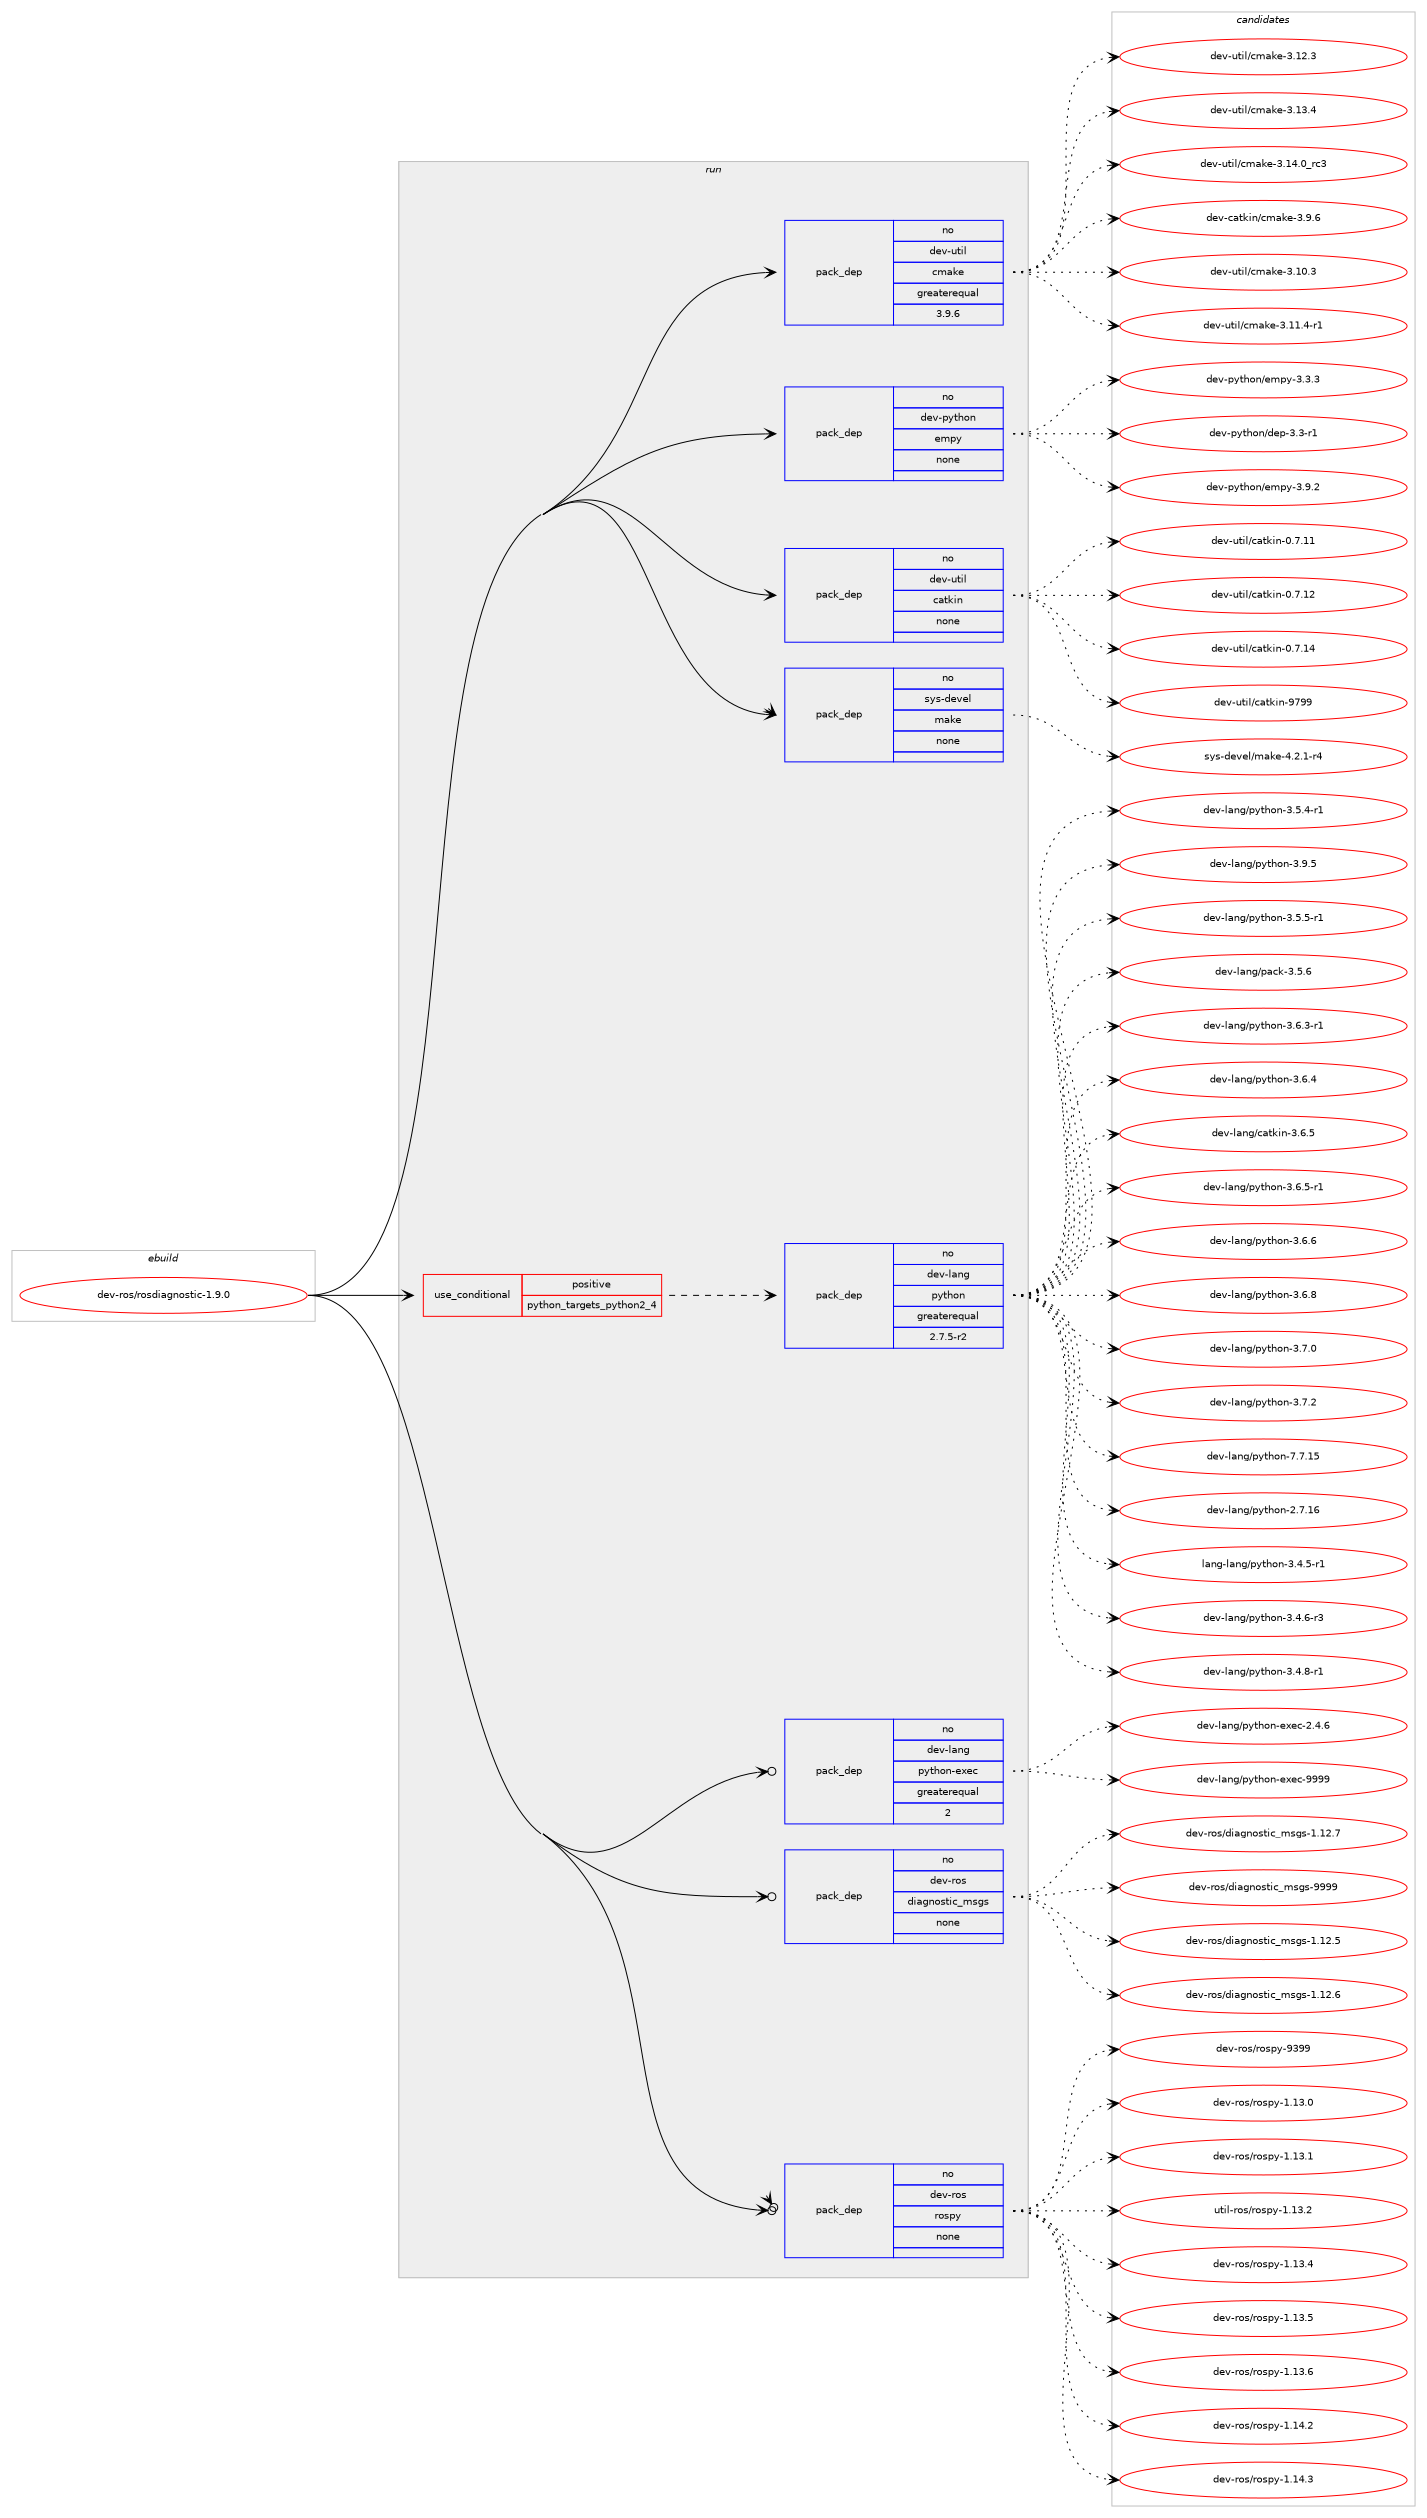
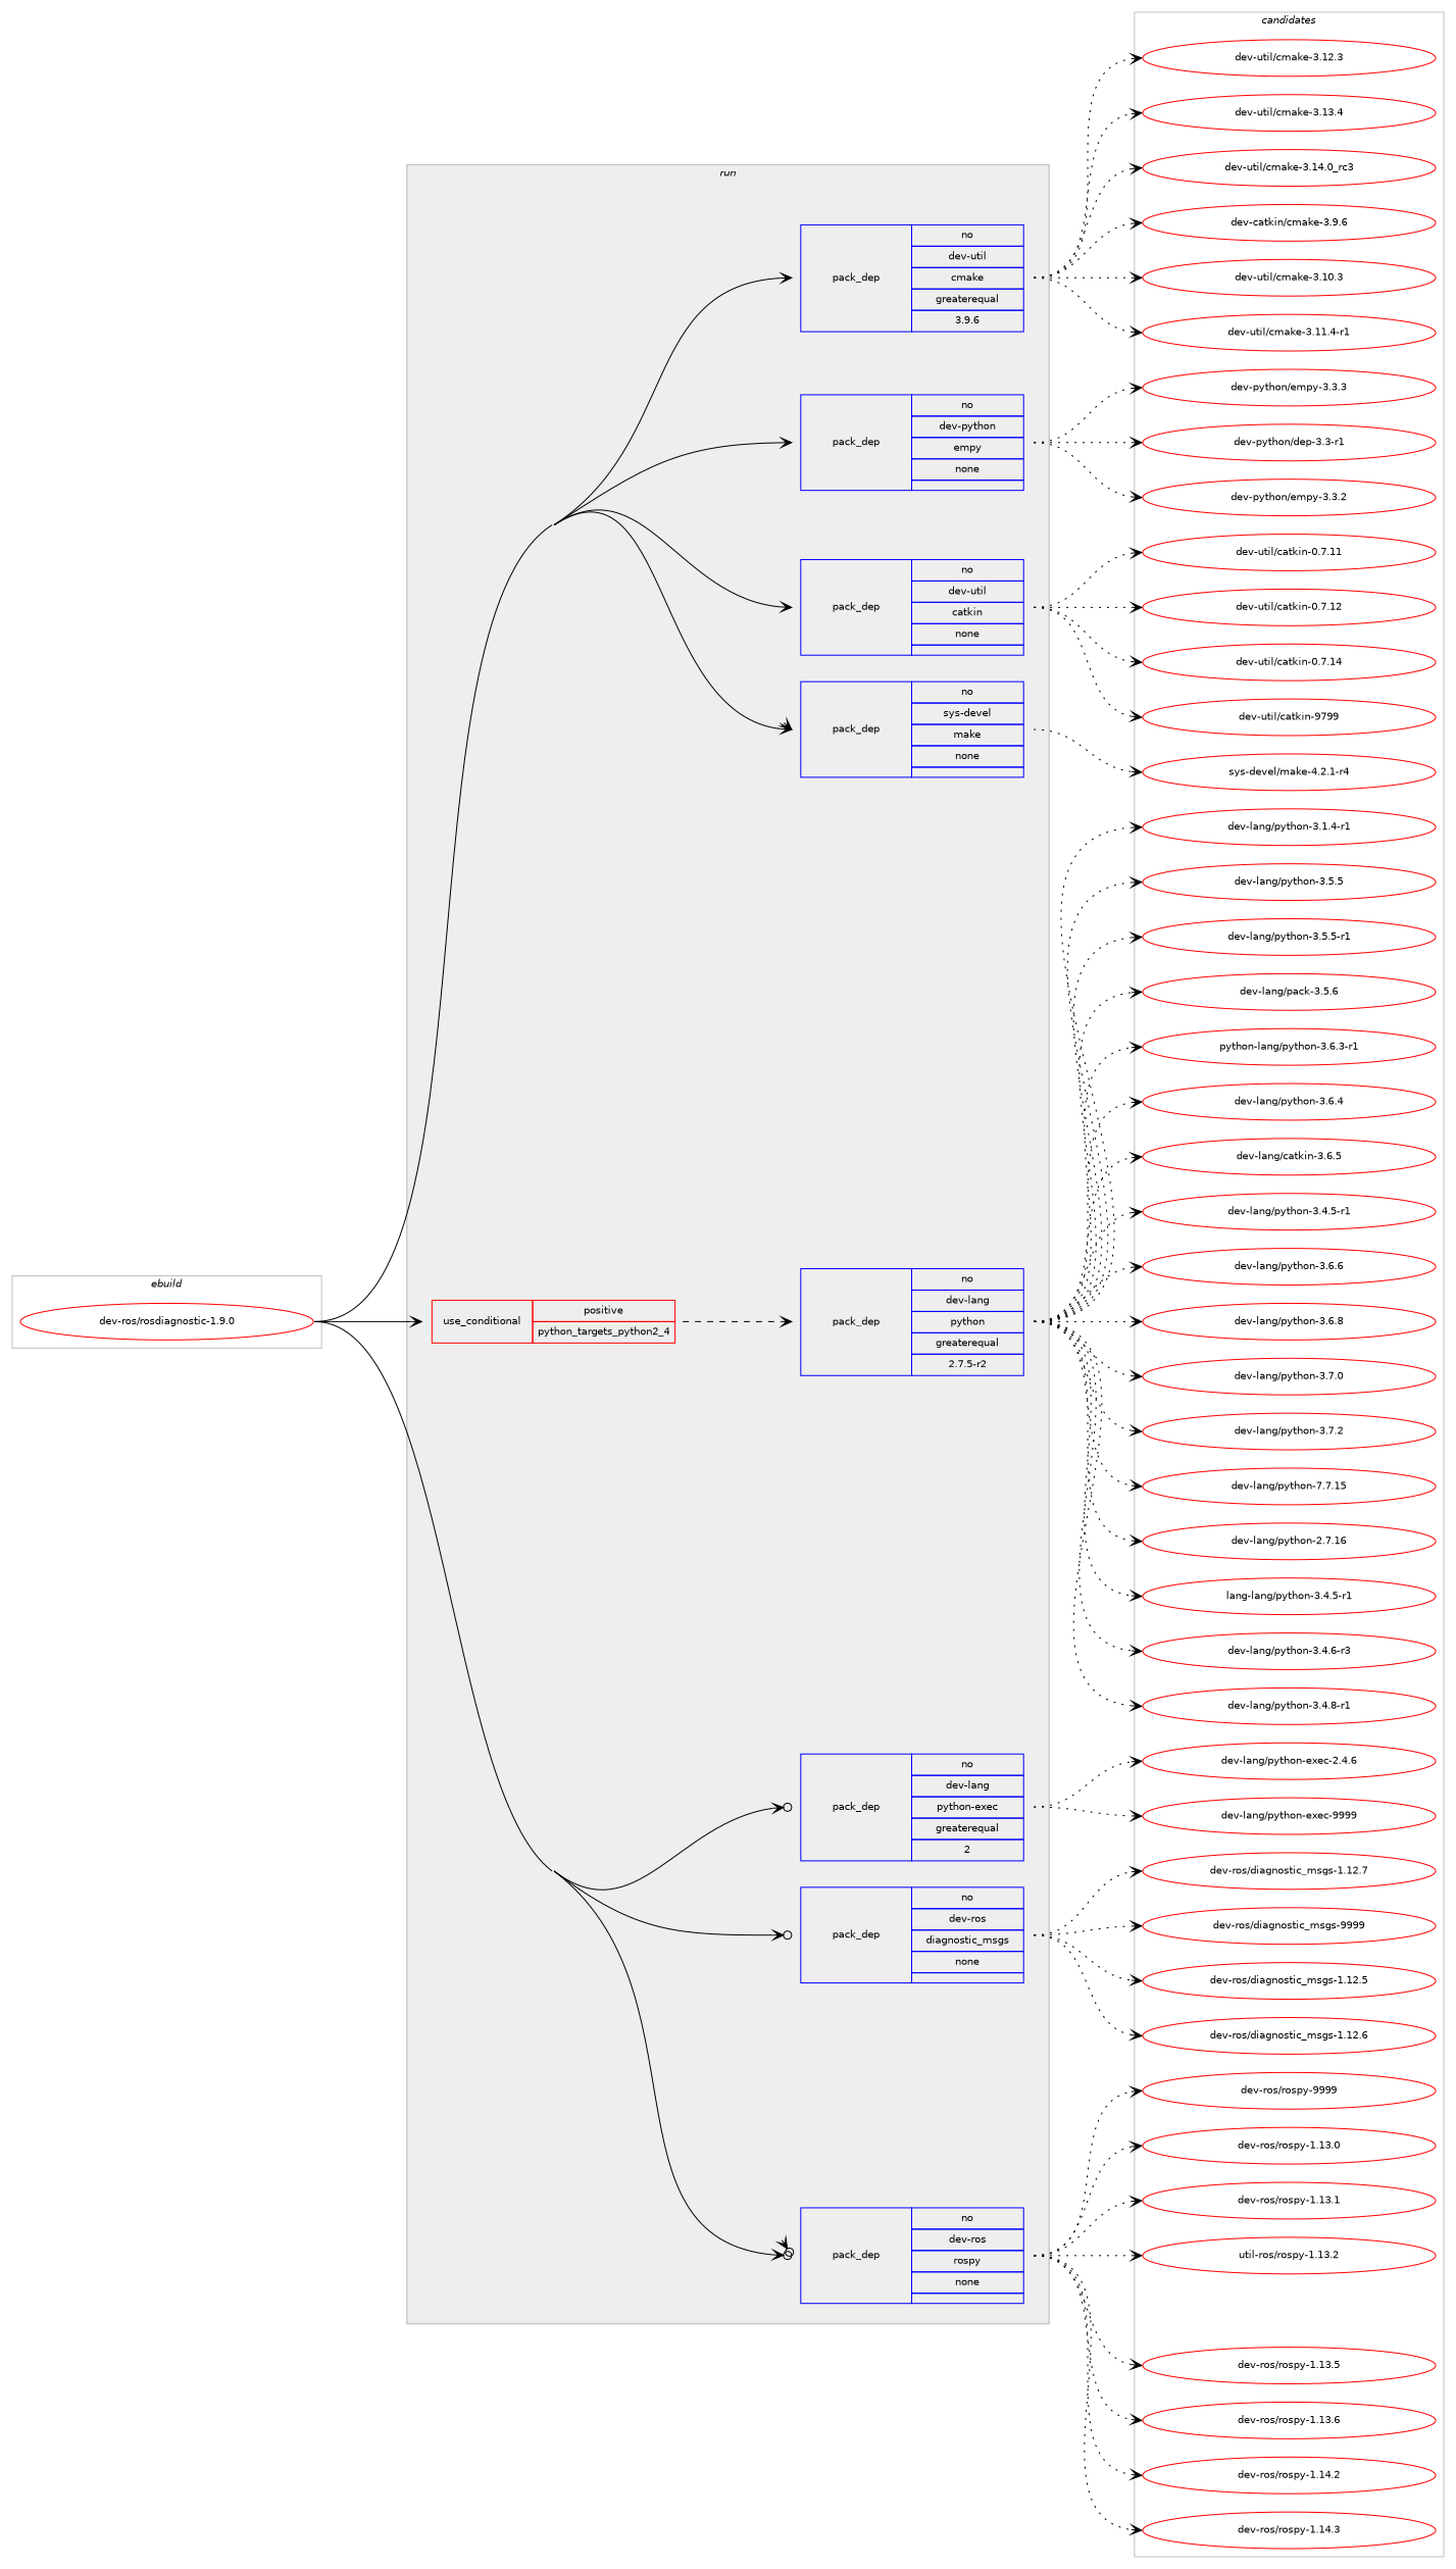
  digraph {
    compound=true
    concentrate=true
    fontname=Helvetica
    fontsize=10
    newrank=true
    rankdir=LR
    ranksep=1.5
    node [color=red fontname=Helvetica fontsize=10]
    edge [arrowhead=vee headport=w style=dotted tailport=e weight=100]
    n1 [label="dev-ros/rosdiagnostic-1.9.0" width=4]
    n2 [color=blue label=<<TABLE BORDER="0" CELLBORDER="1" CELLSPACING="0" CELLPADDING="4" WIDTH="220"><TR><TD ROWSPAN="6" CELLPADDING="30">pack_dep</TD></TR><TR><TD WIDTH="110">no</TD></TR><TR><TD>dev-util</TD></TR><TR><TD>cmake</TD></TR><TR><TD>greaterequal</TD></TR><TR><TD>3.9.6</TD></TR></TABLE>> shape=none]
    n3 [color=blue label=<<TABLE BORDER="0" CELLBORDER="1" CELLSPACING="0" CELLPADDING="4" WIDTH="220"><TR><TD ROWSPAN="6" CELLPADDING="30">pack_dep</TD></TR><TR><TD WIDTH="110">no</TD></TR><TR><TD>dev-python</TD></TR><TR><TD>empy</TD></TR><TR><TD>none</TD></TR><TR><TD></TD></TR></TABLE>> shape=none]
    n4 [color=blue label=<<TABLE BORDER="0" CELLBORDER="1" CELLSPACING="0" CELLPADDING="4" WIDTH="220"><TR><TD ROWSPAN="6" CELLPADDING="30">pack_dep</TD></TR><TR><TD WIDTH="110">no</TD></TR><TR><TD>dev-util</TD></TR><TR><TD>catkin</TD></TR><TR><TD>none</TD></TR><TR><TD></TD></TR></TABLE>> shape=none]
    n5 [color=blue label=<<TABLE BORDER="0" CELLBORDER="1" CELLSPACING="0" CELLPADDING="4" WIDTH="220"><TR><TD ROWSPAN="6" CELLPADDING="30">pack_dep</TD></TR><TR><TD WIDTH="110">no</TD></TR><TR><TD>sys-devel</TD></TR><TR><TD>make</TD></TR><TR><TD>none</TD></TR><TR><TD></TD></TR></TABLE>> shape=none]
    n6 [color=blue label=<<TABLE BORDER="0" CELLBORDER="1" CELLSPACING="0" CELLPADDING="4" WIDTH="220"><TR><TD ROWSPAN="6" CELLPADDING="30">pack_dep</TD></TR><TR><TD WIDTH="110">no</TD></TR><TR><TD>dev-lang</TD></TR><TR><TD>python</TD></TR><TR><TD>greaterequal</TD></TR><TR><TD>2.7.5-r2</TD></TR></TABLE>> shape=none]
    n7 [label=<<TABLE BORDER="0" CELLBORDER="1" CELLSPACING="0" CELLPADDING="4"><TR><TD ROWSPAN="3" CELLPADDING="10">use_conditional</TD></TR><TR><TD>positive</TD></TR><TR><TD>python_targets_python2_4</TD></TR></TABLE>> shape=none]
    n8 [color=blue label=<<TABLE BORDER="0" CELLBORDER="1" CELLSPACING="0" CELLPADDING="4" WIDTH="220"><TR><TD ROWSPAN="6" CELLPADDING="30">pack_dep</TD></TR><TR><TD WIDTH="110">no</TD></TR><TR><TD>dev-lang</TD></TR><TR><TD>python-exec</TD></TR><TR><TD>greaterequal</TD></TR><TR><TD>2</TD></TR></TABLE>> shape=none]
    n9 [color=blue label=<<TABLE BORDER="0" CELLBORDER="1" CELLSPACING="0" CELLPADDING="4" WIDTH="220"><TR><TD ROWSPAN="6" CELLPADDING="30">pack_dep</TD></TR><TR><TD WIDTH="110">no</TD></TR><TR><TD>dev-ros</TD></TR><TR><TD>diagnostic_msgs</TD></TR><TR><TD>none</TD></TR><TR><TD></TD></TR></TABLE>> shape=none]
    n10 [color=blue label=<<TABLE BORDER="0" CELLBORDER="1" CELLSPACING="0" CELLPADDING="4" WIDTH="220"><TR><TD ROWSPAN="6" CELLPADDING="30">pack_dep</TD></TR><TR><TD WIDTH="110">no</TD></TR><TR><TD>dev-ros</TD></TR><TR><TD>rospy</TD></TR><TR><TD>none</TD></TR><TR><TD></TD></TR></TABLE>> shape=none]
    n11 [label="dev-python/dep-3.3-r1" width=4]
-   n12 [label="dev-python/empy-3.9.2" width=4]
+   n12 [label="dev-python/empy-3.3.2" width=4]
    n13 [label="dev-python/empy-3.3.3" width=4]
    n14 [label="dev-util/catkin-0.7.11" width=4]
    n15 [label="dev-util/catkin-0.7.12" width=4]
    n16 [label="dev-util/catkin-0.7.14" width=4]
    n17 [label="dev-util/catkin-9799" width=4]
    n18 [label="dev-util/cmake-3.10.3" width=4]
    n19 [label="dev-util/cmake-3.11.4-r1" width=4]
    n20 [label="dev-util/cmake-3.12.3" width=4]
    n21 [label="dev-util/cmake-3.13.4" width=4]
    n22 [label="dev-util/cmake-3.14.0_rc3" width=4]
    n23 [label="dev-catkin/cmake-3.9.6" width=4]
    n24 [label="sys-devel/make-4.2.1-r4" width=4]
    n25 [label="dev-lang/python-7.7.15" width=4]
    n26 [label="dev-lang/python-2.7.16" width=4]
    n27 [label="lang-lang/python-3.4.5-r1" width=4]
    n28 [label="dev-lang/python-3.4.6-r3" width=4]
    n29 [label="dev-lang/python-3.4.8-r1" width=4]
-   n30 [label="dev-lang/python-3.5.4-r1" width=4]
-   n31 [label="dev-lang/python-3.9.5" width=4]
+   n30 [label="dev-lang/python-3.1.4-r1" width=4]
+   n31 [label="dev-lang/python-3.5.5" width=4]
    n32 [label="dev-lang/python-3.5.5-r1" width=4]
    n33 [label="dev-lang/pack-3.5.6" width=4]
-   n34 [label="dev-lang/python-3.6.3-r1" width=4]
+   n34 [label="python-lang/python-3.6.3-r1" width=4]
    n35 [label="dev-lang/python-3.6.4" width=4]
    n36 [label="dev-lang/catkin-3.6.5" width=4]
-   n37 [label="dev-lang/python-3.6.5-r1" width=4]
+   n37 [label="dev-lang/python-3.4.5-r1" width=4]
    n38 [label="dev-lang/python-3.6.6" width=4]
    n39 [label="dev-lang/python-3.6.8" width=4]
    n40 [label="dev-lang/python-3.7.0" width=4]
    n41 [label="dev-lang/python-3.7.2" width=4]
    n42 [label="dev-lang/python-exec-2.4.6" width=4]
    n43 [label="dev-lang/python-exec-9999" width=4]
    n44 [label="dev-ros/diagnostic_msgs-1.12.5" width=4]
    n45 [label="dev-ros/diagnostic_msgs-1.12.6" width=4]
    n46 [label="dev-ros/diagnostic_msgs-1.12.7" width=4]
    n47 [label="dev-ros/diagnostic_msgs-9999" width=4]
    n48 [label="dev-ros/rospy-1.13.0" width=4]
    n49 [label="dev-ros/rospy-1.13.1" width=4]
    n50 [label="util-ros/rospy-1.13.2" width=4]
-   n51 [label="dev-ros/rospy-1.13.4" width=4]
    n52 [label="dev-ros/rospy-1.13.5" width=4]
    n53 [label="dev-ros/rospy-1.13.6" width=4]
    n54 [label="dev-ros/rospy-1.14.2" width=4]
    n55 [label="dev-ros/rospy-1.14.3" width=4]
-   n56 [label="dev-ros/rospy-9399" width=4]
+   n56 [label="dev-ros/rospy-9999" width=4]
    subgraph cluster_1 {
      color=gray
      label=<<i>ebuild</i>>
      rank=same
      n1
    }
    subgraph cluster_2 {
      color=gray
      label=<<i>dependencies</i>>
      subgraph cluster_3 {
        color=gray
        fillcolor="#eeeeee"
        label=<<i>compile</i>>
        style=filled
        subgraph sub_4 {
          color=gray
          fillcolor="#eeeeee"
          label=<<i>compile</i>>
          style=filled
          n2
        }
        subgraph sub_5 {
          color=gray
          fillcolor="#eeeeee"
          label=<<i>compile</i>>
          style=filled
          n3
        }
        subgraph sub_6 {
          color=gray
          fillcolor="#eeeeee"
          label=<<i>compile</i>>
          style=filled
          n4
        }
        subgraph sub_7 {
          color=gray
          fillcolor="#eeeeee"
          label=<<i>compile</i>>
          style=filled
          n5
        }
      }
      subgraph cluster_8 {
        color=gray
        fillcolor="#eeeeee"
        label=<<i>compile and run</i>>
        style=filled
        subgraph sub_9 {
          color=gray
          fillcolor="#eeeeee"
          label=<<i>compile and run</i>>
          style=filled
          n7
          subgraph sub_10 {
            color=gray
            fillcolor="#eeeeee"
            label=<<i>compile and run</i>>
            style=filled
            n6
          }
        }
        subgraph sub_11 {
          color=gray
          fillcolor="#eeeeee"
          label=<<i>compile and run</i>>
          style=filled
          n8
        }
        subgraph sub_12 {
          color=gray
          fillcolor="#eeeeee"
          label=<<i>compile and run</i>>
          style=filled
          n9
        }
        subgraph sub_13 {
          color=gray
          fillcolor="#eeeeee"
          label=<<i>compile and run</i>>
          style=filled
          n10
        }
      }
      subgraph cluster_14 {
        color=gray
        fillcolor="#eeeeee"
        label=<<i>run</i>>
        style=filled
      }
    }
    subgraph cluster_15 {
      color=gray
      label=<<i>candidates</i>>
      rank=same
      subgraph sub_16 {
        color=black
        label=<<i>candidates</i>>
        nodesep=1
        rank=same
        n11
        n12
        n13
      }
      subgraph sub_17 {
        color=black
        label=<<i>candidates</i>>
        nodesep=1
        rank=same
        n14
        n15
        n16
        n17
      }
      subgraph sub_18 {
        color=black
        label=<<i>candidates</i>>
        nodesep=1
        rank=same
        n18
        n19
        n20
        n21
        n22
        n23
      }
      subgraph sub_19 {
        color=black
        label=<<i>candidates</i>>
        nodesep=1
        rank=same
        n24
      }
      subgraph sub_20 {
        color=black
        label=<<i>candidates</i>>
        nodesep=1
        rank=same
        n25
        n26
        n27
        n28
        n29
        n30
        n31
        n32
        n33
        n34
        n35
        n36
        n37
        n38
        n39
        n40
        n41
      }
      subgraph sub_21 {
        color=black
        label=<<i>candidates</i>>
        nodesep=1
        rank=same
        n42
        n43
      }
      subgraph sub_22 {
        color=black
        label=<<i>candidates</i>>
        nodesep=1
        rank=same
        n44
        n45
        n46
        n47
      }
      subgraph sub_23 {
        color=black
        label=<<i>candidates</i>>
        nodesep=1
        rank=same
        n48
        n49
        n50
-       n51
        n52
        n53
        n54
        n55
        n56
      }
    }
    n1 -> n2 [style=solid weight=20]
    n1 -> n3 [style=solid weight=20]
    n1 -> n4 [style=solid weight=20]
    n1 -> n5 [style=solid weight=20]
    n1 -> n7 [style=solid weight=20]
    n1 -> n8 [arrowhead=odotvee style=solid weight=20]
    n1 -> n9 [arrowhead=odotvee style=solid weight=20]
    n1 -> n10 [arrowhead=odotvee style=solid weight=20]
    n2 -> n18
    n2 -> n19
    n2 -> n20
    n2 -> n21
    n2 -> n22
    n2 -> n23
    n3 -> n11
    n3 -> n12
    n3 -> n13
    n4 -> n14
    n4 -> n15
    n4 -> n16
    n4 -> n17
    n5 -> n24
    n6 -> n25
    n6 -> n26
    n6 -> n27
    n6 -> n28
    n6 -> n29
    n6 -> n30
    n6 -> n31
    n6 -> n32
    n6 -> n33
    n6 -> n34
    n6 -> n35
    n6 -> n36
    n6 -> n37
    n6 -> n38
    n6 -> n39
    n6 -> n40
    n6 -> n41
    n7 -> n6 [style=dashed weight=20]
    n8 -> n42
    n8 -> n43
    n9 -> n44
    n9 -> n45
    n9 -> n46
    n9 -> n47
    n10 -> n48
    n10 -> n49
    n10 -> n50
-   n10 -> n51
    n10 -> n52
    n10 -> n53
    n10 -> n54
    n10 -> n55
    n10 -> n56
  }
